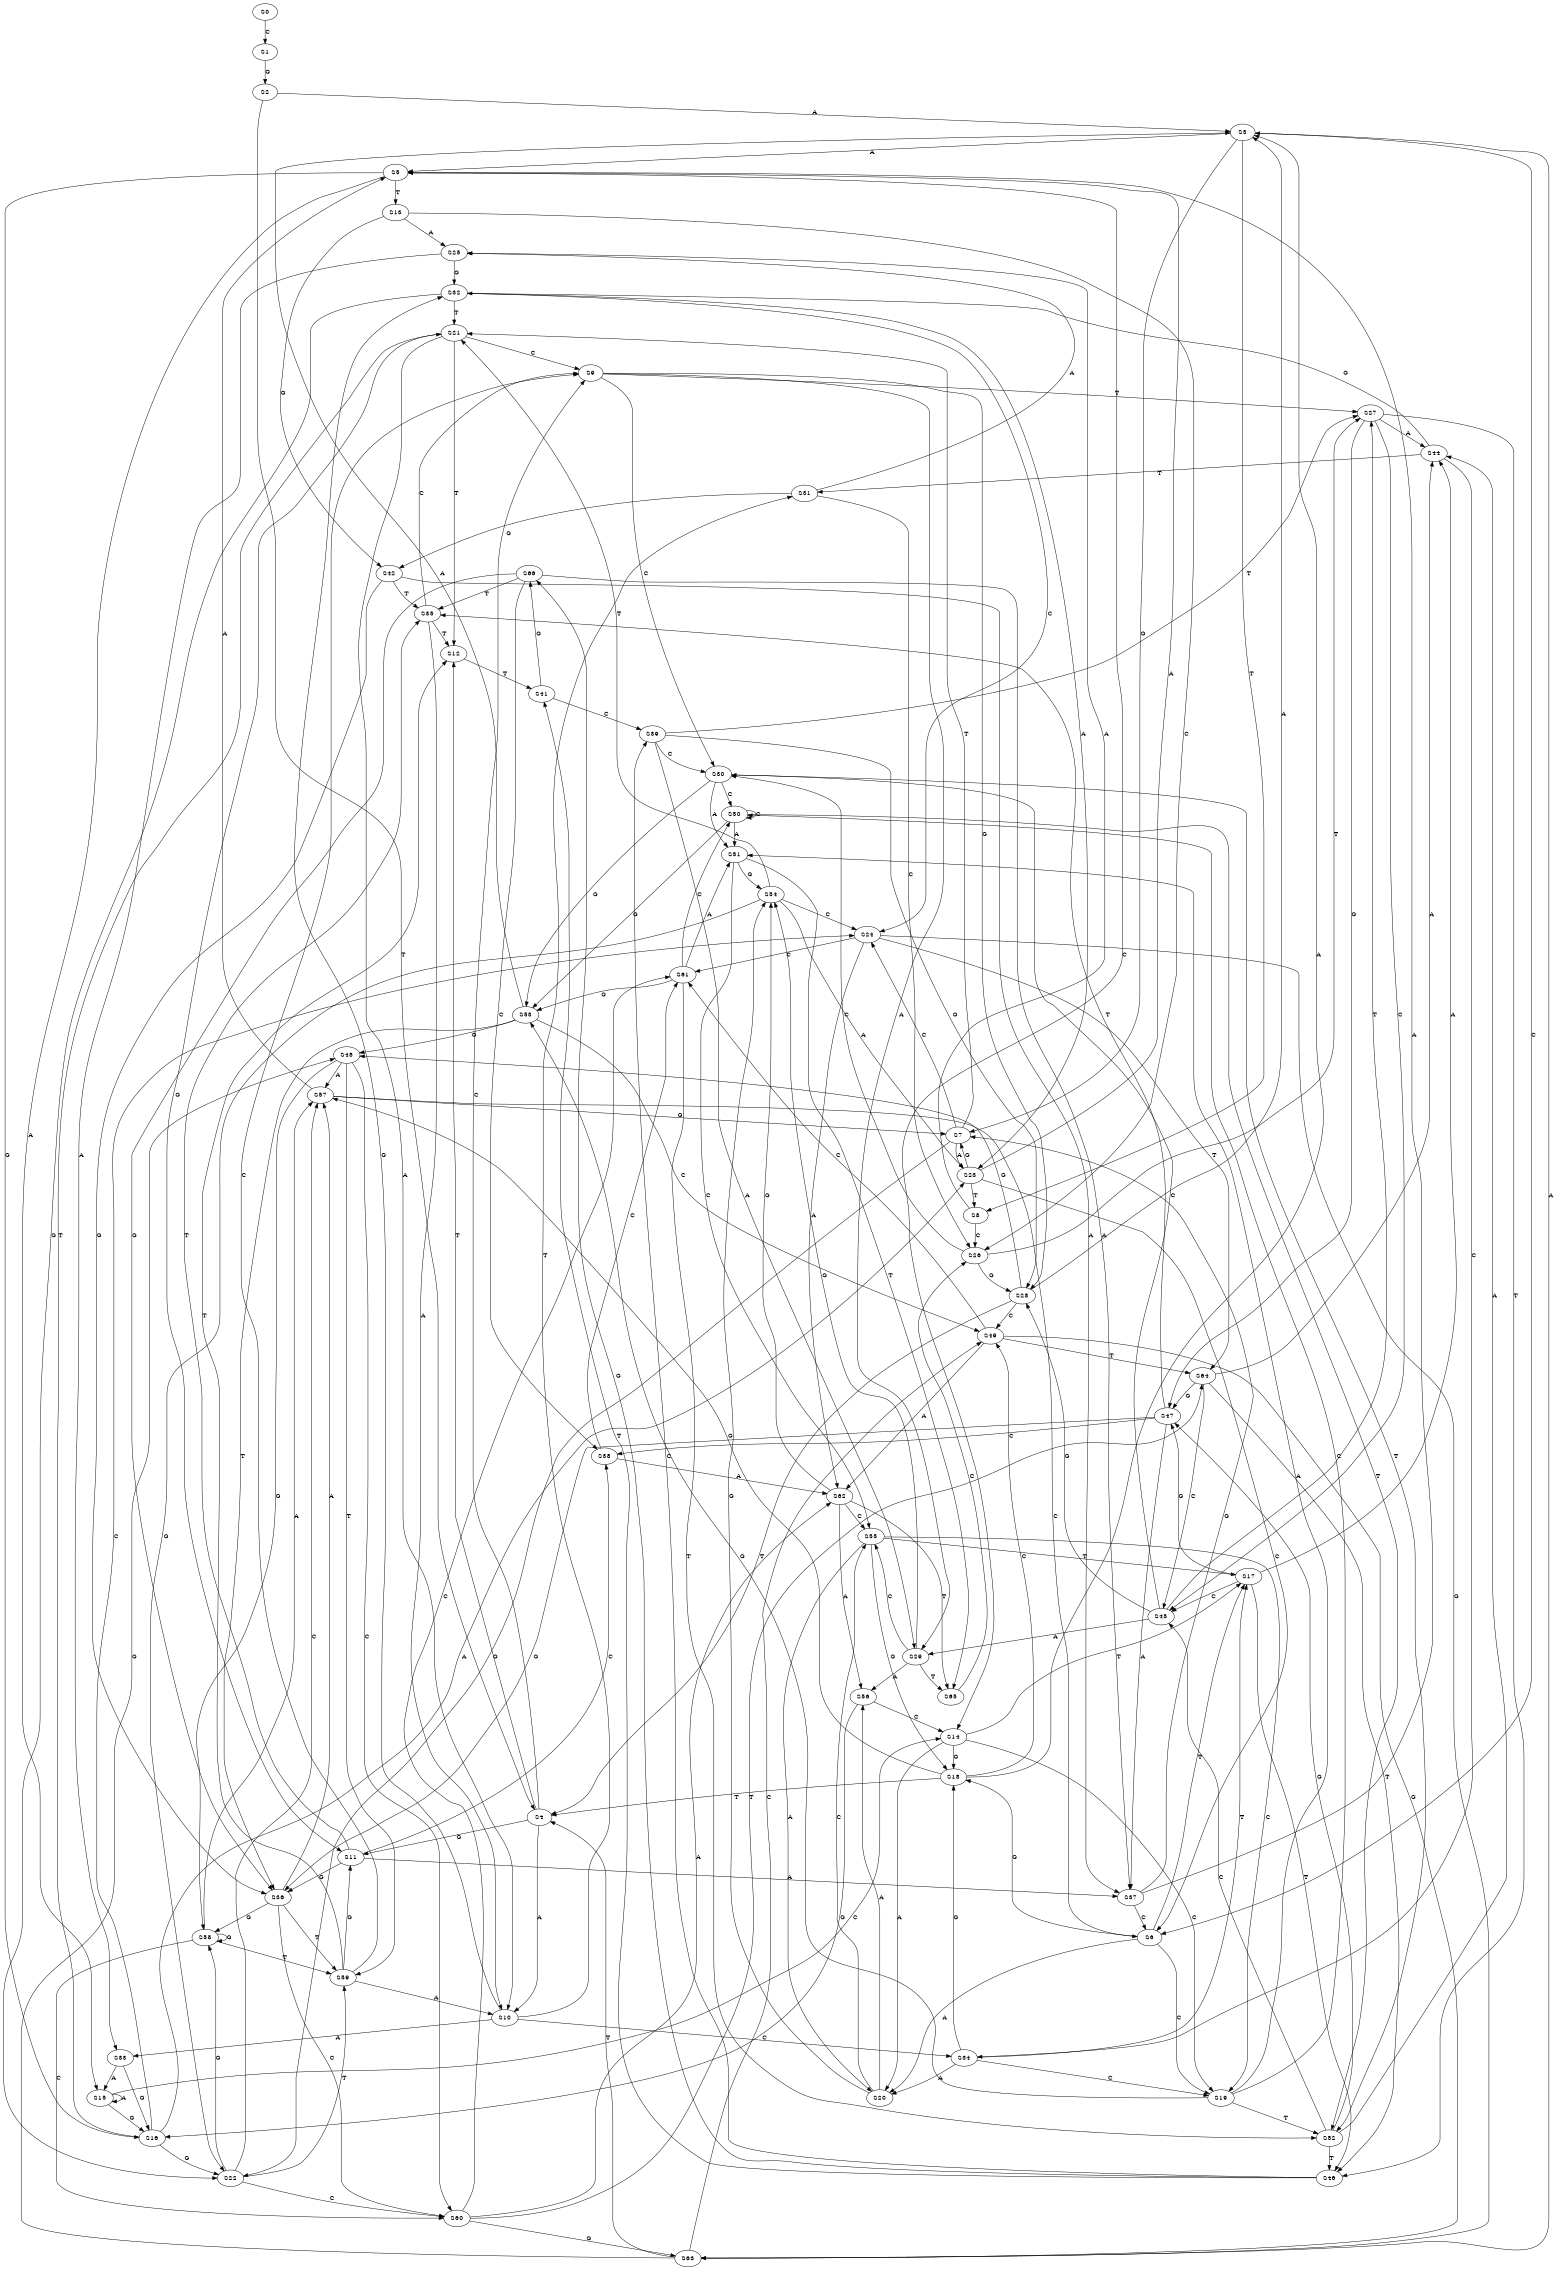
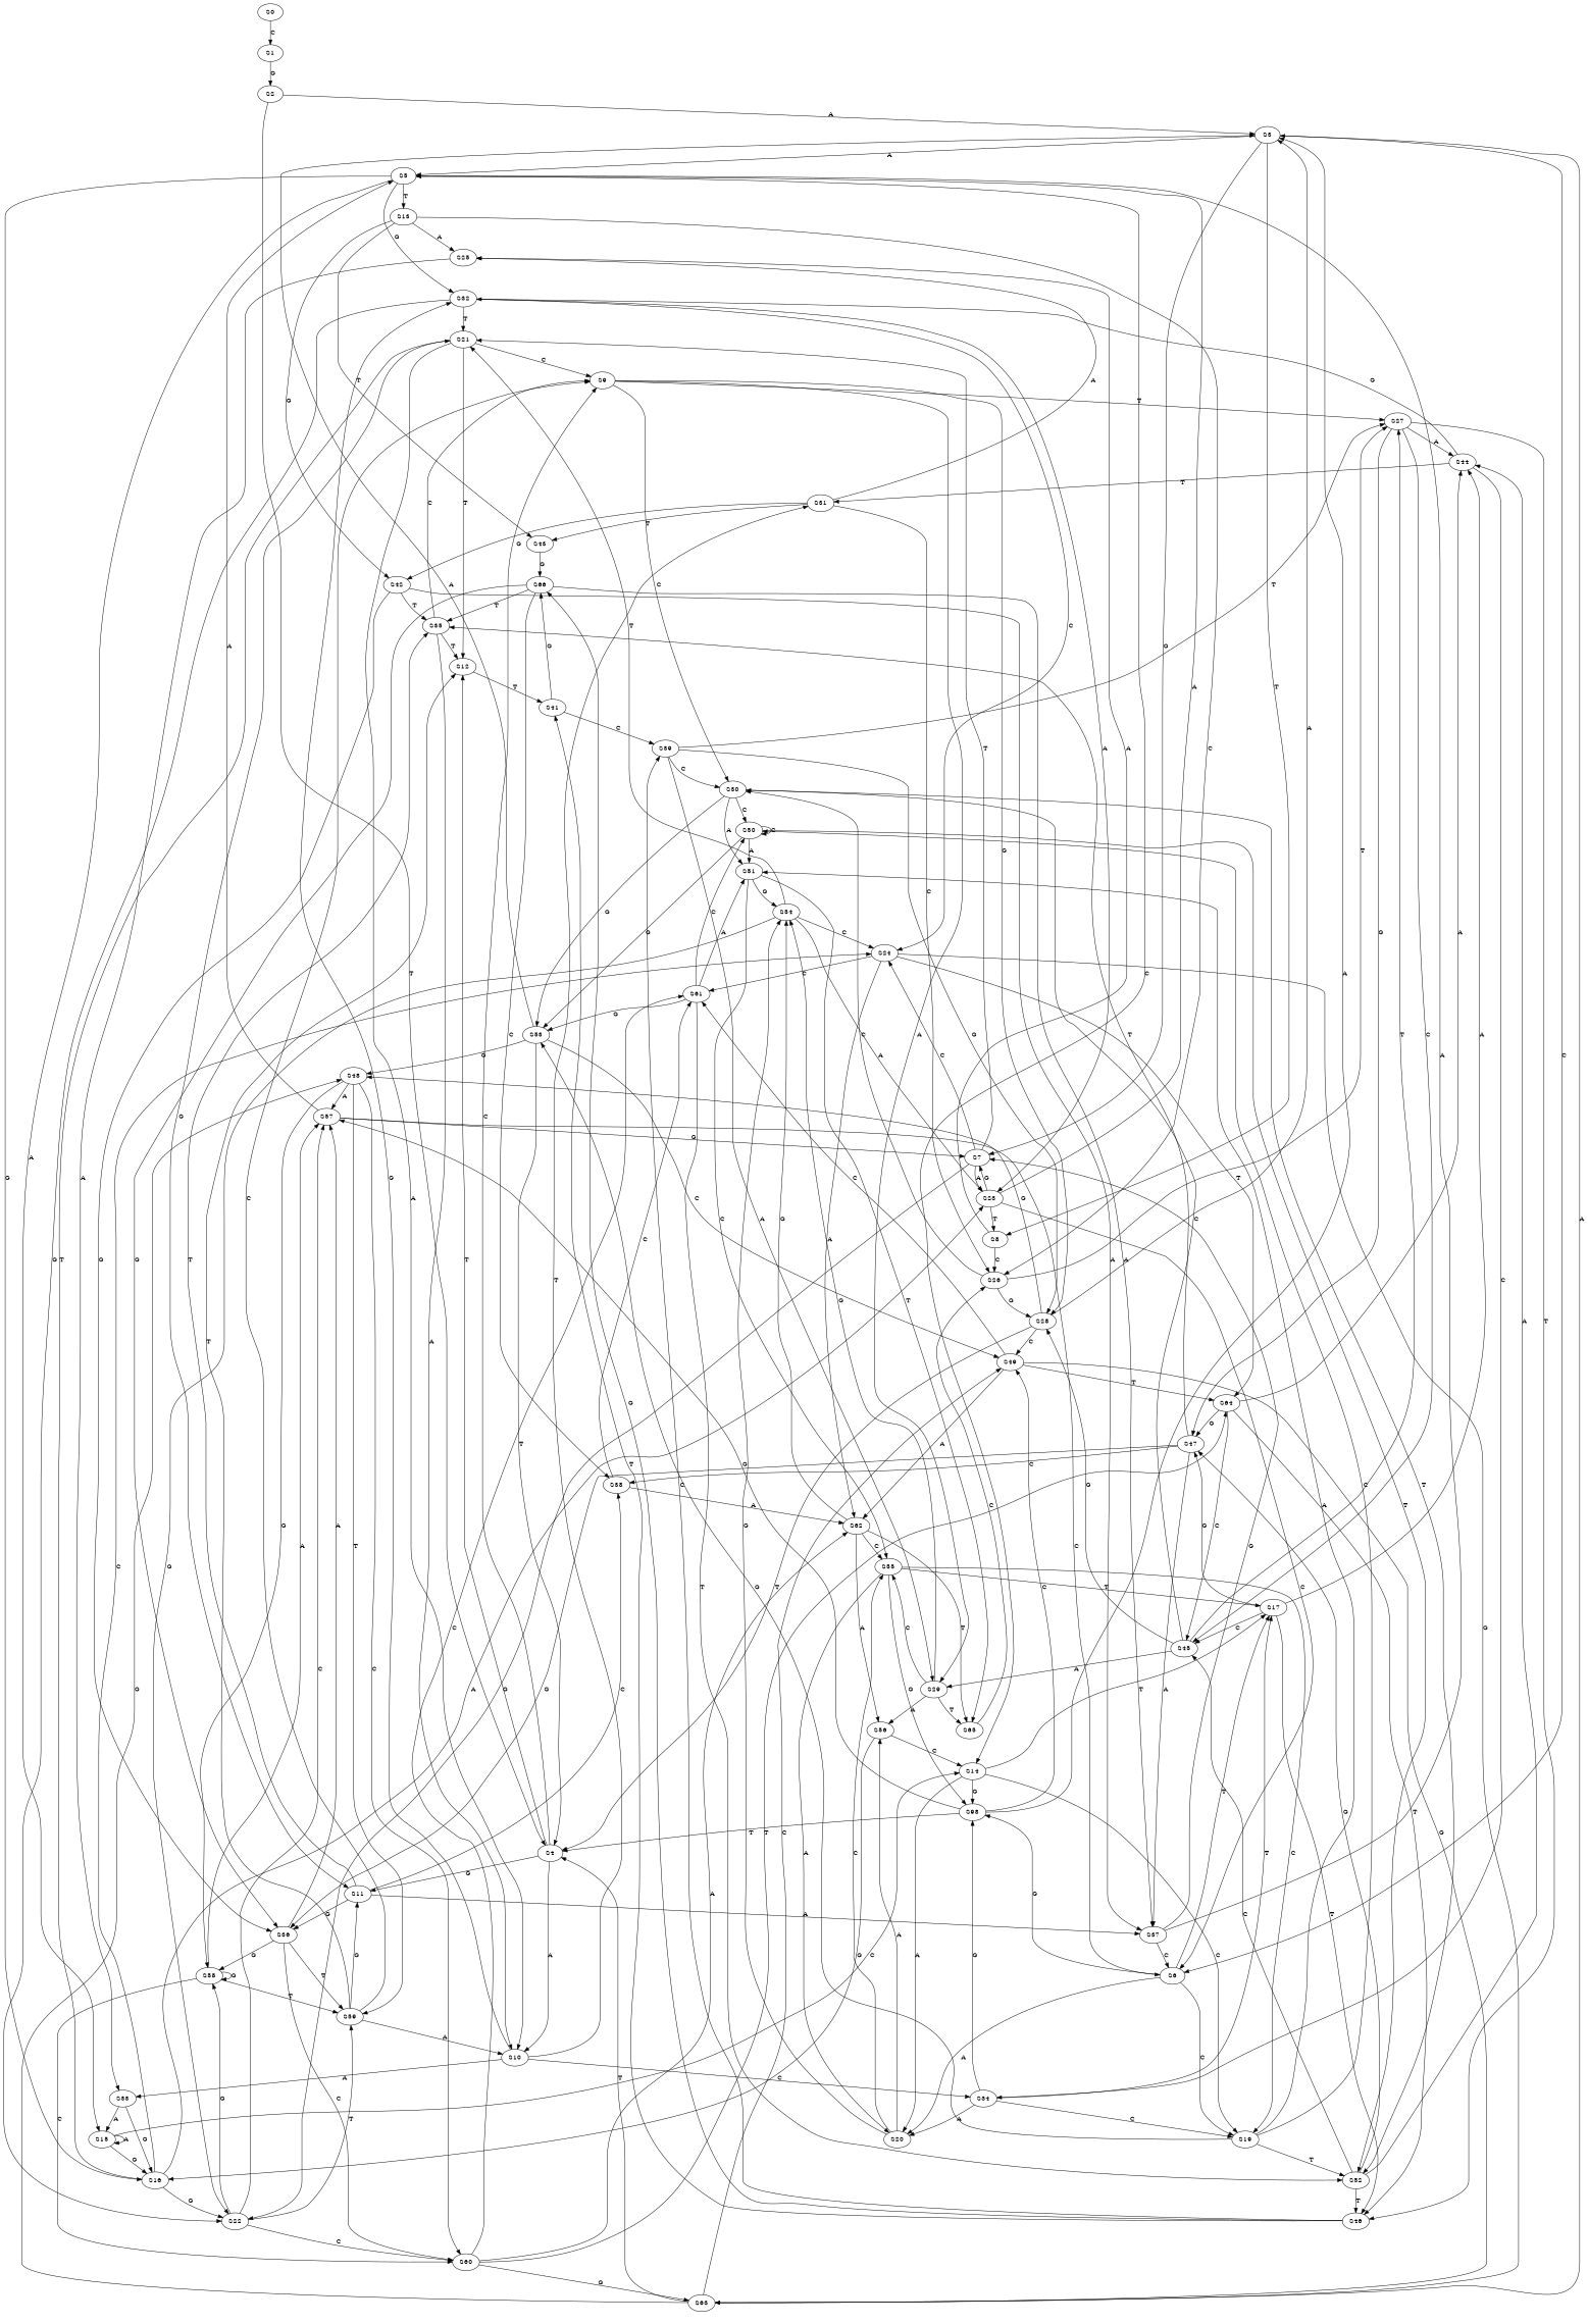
  strict digraph {
    S0
    S1
    S2
    S3
    S4
    S5
    S6
    S7
    S8
    S9
    S10
    S11
    S12
    S13
    S14
    S15
    S16
    S17
-   S18
+   S18 [label=S98]
    S19
    S20
    S21
    S22
    S23
    S24
    S25
    S26
    S27
    S28
    S29
    S30
    S31
    S32
    S33
    S34
    S35
    S36
    S37
    S38
    S41
    S42
+   S43
    S44
    S45
    S46
    S47
    S49
    S57
    S50
    S51
    S52
    S53
    S54
    S55
    S56
    S58
    S59
    S60
    S61
    S62
    S63
    S64
    S48
    S65
    S39
    S66
    S0 -> S1 [label=C]
    S1 -> S2 [label=G]
    S2 -> S3 [label=A]
    S2 -> S4 [label=T]
    S3 -> S5 [label=A]
    S3 -> S6 [label=C]
    S3 -> S7 [label=G]
    S3 -> S8 [label=T]
    S4 -> S9 [label=C]
    S4 -> S10 [label=A]
    S4 -> S11 [label=G]
    S4 -> S12 [label=T]
    S5 -> S13 [label=T]
    S5 -> S14 [label=C]
    S5 -> S15 [label=A]
    S5 -> S16 [label=G]
    S6 -> S17 [label=T]
    S6 -> S18 [label=G]
    S6 -> S19 [label=C]
    S6 -> S20 [label=A]
    S7 -> S21 [label=T]
    S7 -> S22 [label=G]
    S7 -> S23 [label=A]
    S7 -> S24 [label=C]
    S8 -> S25 [label=A]
    S8 -> S26 [label=C]
    S9 -> S27 [label=T]
    S9 -> S28 [label=G]
    S9 -> S29 [label=A]
    S9 -> S30 [label=C]
    S10 -> S31 [label=T]
    S10 -> S32 [label=G]
    S10 -> S33 [label=A]
    S10 -> S34 [label=C]
    S11 -> S35 [label=T]
    S11 -> S36 [label=G]
    S11 -> S37 [label=A]
    S11 -> S38 [label=C]
    S12 -> S41 [label=T]
    S13 -> S25 [label=A]
    S13 -> S26 [label=C]
    S13 -> S42 [label=G]
+   S13 -> S43 [label=T]
    S14 -> S17 [label=T]
    S14 -> S18 [label=G]
    S14 -> S19 [label=C]
    S14 -> S20 [label=A]
    S15 -> S14 [label=C]
    S15 -> S15 [label=A]
    S15 -> S16 [label=G]
    S16 -> S21 [label=T]
    S16 -> S22 [label=G]
    S16 -> S23 [label=A]
    S16 -> S24 [label=C]
    S17 -> S44 [label=A]
    S17 -> S45 [label=C]
    S17 -> S46 [label=T]
    S17 -> S47 [label=G]
    S18 -> S3 [label=A]
    S18 -> S4 [label=T]
    S18 -> S49 [label=C]
    S18 -> S57 [label=G]
    S19 -> S50 [label=C]
    S19 -> S51 [label=A]
    S19 -> S52 [label=T]
    S19 -> S53 [label=G]
    S20 -> S54 [label=G]
    S20 -> S55 [label=C]
    S20 -> S56 [label=A]
    S21 -> S9 [label=C]
    S21 -> S10 [label=A]
    S21 -> S11 [label=G]
    S21 -> S12 [label=T]
    S22 -> S57 [label=C]
    S22 -> S58 [label=G]
    S22 -> S59 [label=T]
    S22 -> S60 [label=C]
    S23 -> S5 [label=A]
    S23 -> S6 [label=C]
    S23 -> S7 [label=G]
    S23 -> S8 [label=T]
    S24 -> S61 [label=C]
    S24 -> S62 [label=A]
    S24 -> S63 [label=G]
    S24 -> S64 [label=T]
-   S25 -> S32 [label=G]
+   S5 -> S32 [label=G]
    S25 -> S33 [label=A]
    S26 -> S27 [label=T]
    S26 -> S28 [label=G]
    S26 -> S30 [label=C]
    S27 -> S44 [label=A]
    S27 -> S45 [label=C]
    S27 -> S46 [label=T]
    S27 -> S47 [label=G]
    S28 -> S3 [label=A]
    S28 -> S4 [label=T]
    S28 -> S49 [label=C]
    S28 -> S48 [label=G]
    S29 -> S54 [label=G]
    S29 -> S55 [label=C]
    S29 -> S56 [label=A]
    S29 -> S65 [label=T]
    S30 -> S50 [label=C]
    S30 -> S51 [label=A]
    S30 -> S52 [label=T]
    S30 -> S53 [label=G]
    S31 -> S25 [label=A]
    S31 -> S26 [label=C]
    S31 -> S42 [label=G]
+   S31 -> S43 [label=T]
    S32 -> S21 [label=T]
    S32 -> S22 [label=G]
    S32 -> S23 [label=A]
    S32 -> S24 [label=C]
    S33 -> S15 [label=A]
    S33 -> S16 [label=G]
    S34 -> S17 [label=T]
    S34 -> S18 [label=G]
    S34 -> S19 [label=C]
    S34 -> S20 [label=A]
    S35 -> S9 [label=C]
    S35 -> S10 [label=A]
    S35 -> S12 [label=T]
    S36 -> S57 [label=A]
    S36 -> S58 [label=G]
    S36 -> S59 [label=T]
    S36 -> S60 [label=C]
    S37 -> S5 [label=A]
    S37 -> S6 [label=C]
    S37 -> S7 [label=G]
    S38 -> S61 [label=C]
    S38 -> S62 [label=A]
    S41 -> S39 [label=C]
    S41 -> S66 [label=G]
    S42 -> S35 [label=T]
    S42 -> S36 [label=G]
    S42 -> S37 [label=A]
+   S43 -> S66 [label=G]
    S44 -> S31 [label=T]
    S44 -> S32 [label=G]
    S44 -> S34 [label=C]
    S45 -> S27 [label=T]
    S45 -> S28 [label=G]
    S45 -> S29 [label=A]
    S45 -> S30 [label=C]
    S46 -> S41 [label=T]
    S46 -> S39 [label=C]
    S46 -> S66 [label=G]
    S47 -> S35 [label=T]
    S47 -> S36 [label=G]
    S47 -> S37 [label=A]
    S47 -> S38 [label=C]
    S49 -> S61 [label=C]
    S49 -> S62 [label=A]
    S49 -> S63 [label=G]
    S49 -> S64 [label=T]
    S57 -> S5 [label=A]
    S57 -> S6 [label=C]
    S57 -> S7 [label=G]
    S50 -> S50 [label=C]
    S50 -> S51 [label=A]
    S50 -> S52 [label=T]
    S50 -> S53 [label=G]
    S51 -> S54 [label=G]
    S51 -> S55 [label=C]
    S51 -> S65 [label=T]
    S52 -> S44 [label=A]
    S52 -> S45 [label=C]
    S52 -> S46 [label=T]
    S52 -> S47 [label=G]
    S53 -> S3 [label=A]
-   S53 -> S36 [label=T]
+   S53 -> S4 [label=T]
    S53 -> S49 [label=C]
    S53 -> S48 [label=G]
    S54 -> S21 [label=T]
    S54 -> S22 [label=G]
    S54 -> S23 [label=A]
    S54 -> S24 [label=C]
    S55 -> S17 [label=T]
    S55 -> S18 [label=G]
    S55 -> S19 [label=C]
    S55 -> S20 [label=A]
    S56 -> S14 [label=C]
    S56 -> S16 [label=G]
    S58 -> S57 [label=A]
    S58 -> S58 [label=G]
    S58 -> S59 [label=T]
    S58 -> S60 [label=C]
    S59 -> S9 [label=C]
    S59 -> S10 [label=A]
    S59 -> S11 [label=G]
    S59 -> S12 [label=T]
    S60 -> S61 [label=C]
    S60 -> S62 [label=A]
    S60 -> S63 [label=G]
    S60 -> S64 [label=T]
    S61 -> S50 [label=C]
    S61 -> S51 [label=A]
    S61 -> S52 [label=T]
    S61 -> S53 [label=G]
    S62 -> S54 [label=G]
    S62 -> S55 [label=C]
    S62 -> S56 [label=A]
    S62 -> S65 [label=T]
    S63 -> S3 [label=A]
    S63 -> S4 [label=T]
    S63 -> S49 [label=C]
    S63 -> S48 [label=G]
    S64 -> S44 [label=A]
    S64 -> S45 [label=C]
    S64 -> S46 [label=T]
    S64 -> S47 [label=G]
    S48 -> S57 [label=A]
    S48 -> S58 [label=G]
    S48 -> S59 [label=T]
    S48 -> S60 [label=C]
    S65 -> S26 [label=C]
    S39 -> S27 [label=T]
    S39 -> S28 [label=G]
    S39 -> S29 [label=A]
    S39 -> S30 [label=C]
    S66 -> S35 [label=T]
    S66 -> S36 [label=G]
    S66 -> S37 [label=A]
    S66 -> S38 [label=C]
  }
